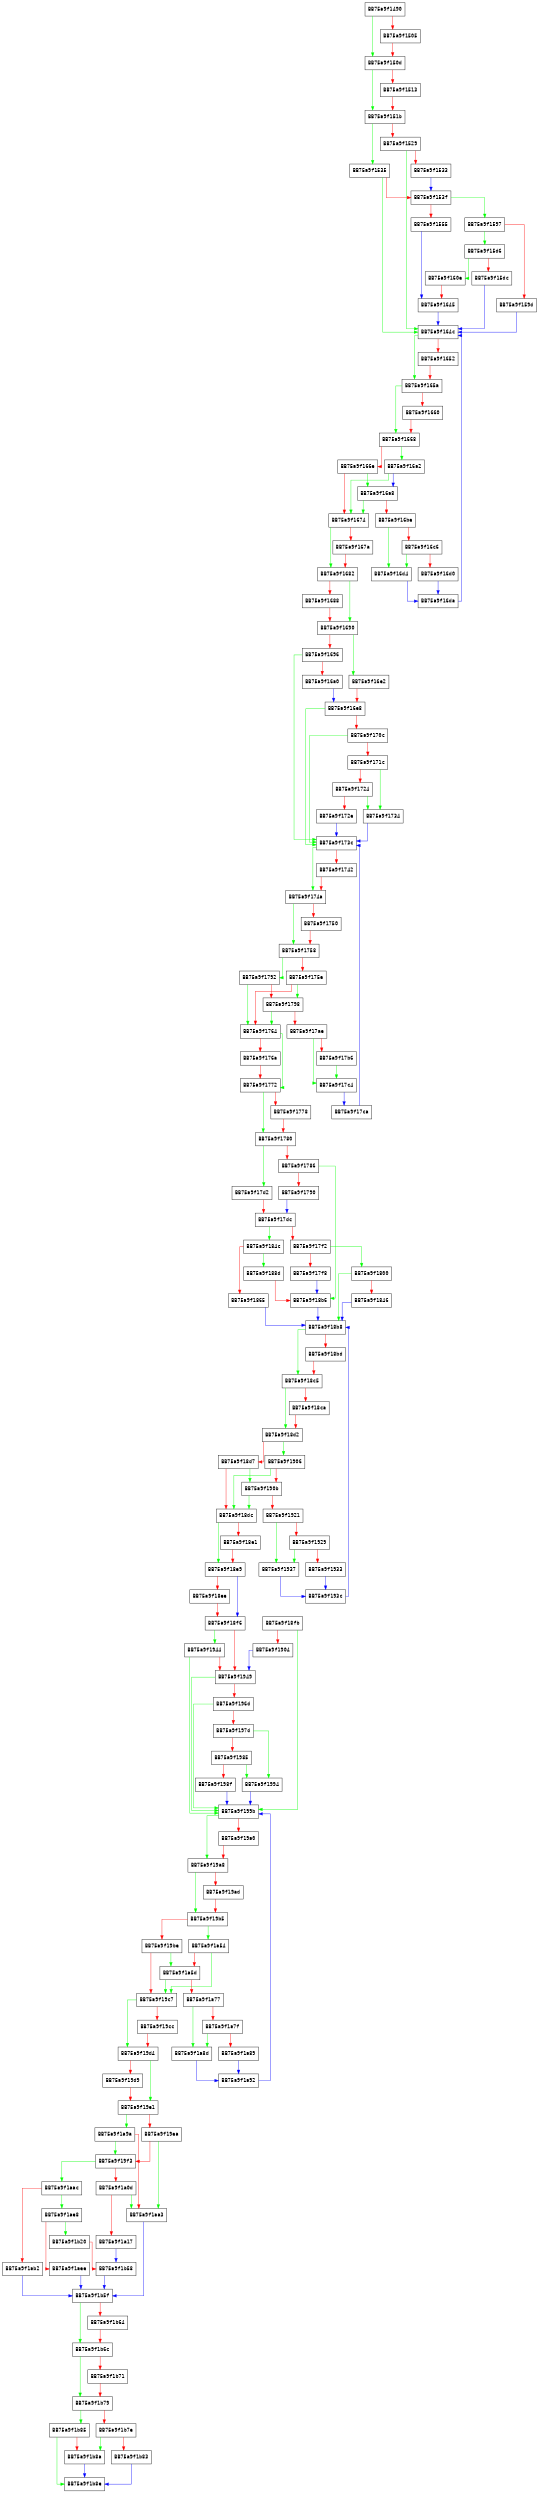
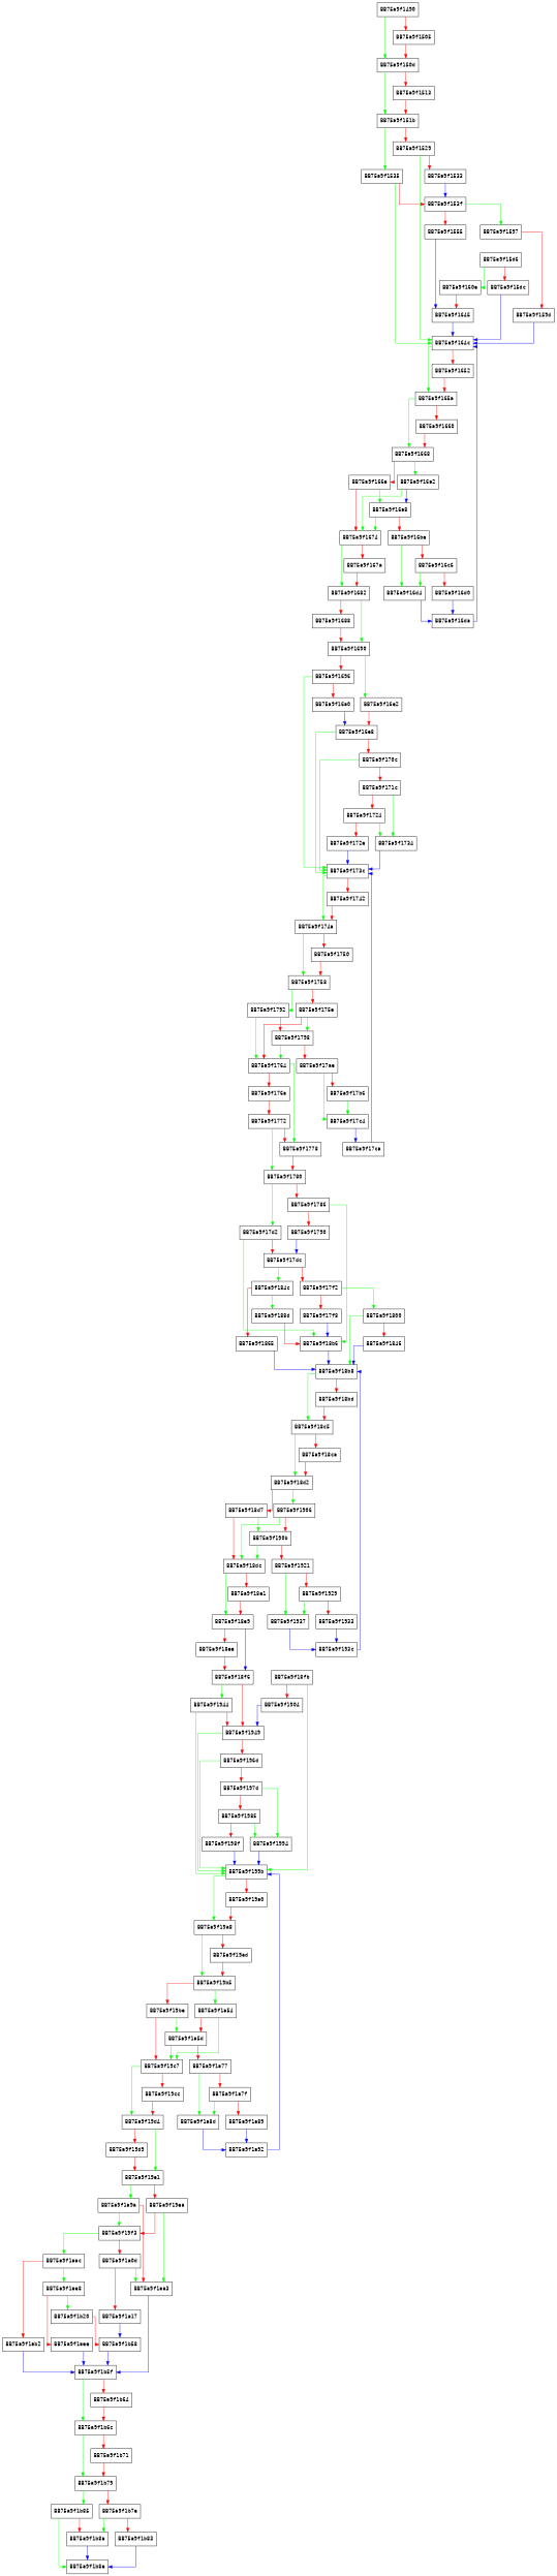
  digraph {
    fontname="DejaVu Sans Mono"
    splines=ortho
    node [fontname="DejaVu Sans Mono" shape=box]
    edge [color=red fontname="DejaVu Sans Mono"]
    BB75a9f1490
    BB75a9f150d
    BB75a9f1505
    BB75a9f151b
    BB75a9f1513
    BB75a9f1535
    BB75a9f1529
    BB75a9f164c
    BB75a9f153f
    BB75a9f1533
    BB75a9f165a
    BB75a9f1652
    BB75a9f1597
    BB75a9f1555
    BB75a9f1668
    BB75a9f1660
    BB75a9f15d6
    BB75a9f159d
    BB75a9f1645
    BB75a9f160e
    BB75a9f15dc
    BB75a9f16a2
    BB75a9f166e
    BB75a9f16a8
    BB75a9f1674
    BB75a9f16be
    BB75a9f1682
    BB75a9f167a
    BB75a9f16d4
    BB75a9f16c6
    BB75a9f1690
    BB75a9f1688
    BB75a9f16e2
    BB75a9f1696
    BB75a9f16e8
    BB75a9f173c
    BB75a9f16a0
    BB75a9f174a
    BB75a9f1742
    BB75a9f170c
    BB75a9f1758
    BB75a9f1750
    BB75a9f171c
    BB75a9f16da
    BB75a9f16d0
    BB75a9f1734
    BB75a9f1724
    BB75a9f172e
    BB75a9f1792
    BB75a9f175e
    BB75a9f1798
    BB75a9f1764
    BB75a9f17ae
    BB75a9f1772
    BB75a9f176a
    BB75a9f17c4
    BB75a9f17b6
    BB75a9f1780
    BB75a9f1778
    BB75a9f17d2
    BB75a9f1786
    BB75a9f18b6
    BB75a9f17dc
    BB75a9f1790
    BB75a9f18b8
    BB75a9f184c
    BB75a9f17f2
    BB75a9f18c5
    BB75a9f18bd
    BB75a9f188d
    BB75a9f1865
    BB75a9f1800
    BB75a9f17f8
    BB75a9f17ca
    BB75a9f1846
    BB75a9f18d2
    BB75a9f18ca
    BB75a9f1906
    BB75a9f18d7
    BB75a9f190b
    BB75a9f18dc
    BB75a9f1921
    BB75a9f18e9
    BB75a9f18e1
    BB75a9f1937
    BB75a9f1929
    BB75a9f18f6
    BB75a9f18ee
    BB75a9f1944
    BB75a9f1949
    BB75a9f199b
    BB75a9f18fb
    BB75a9f1904
    BB75a9f19a8
    BB75a9f19a0
    BB75a9f196d
    BB75a9f19b5
    BB75a9f19ad
    BB75a9f197d
    BB75a9f193c
    BB75a9f1933
    BB75a9f1994
    BB75a9f1985
    BB75a9f198f
    BB75a9f1a54
    BB75a9f19be
    BB75a9f1a5d
    BB75a9f19c7
    BB75a9f1a77
    BB75a9f19d4
    BB75a9f19cc
    BB75a9f1a8d
    BB75a9f1a7f
    BB75a9f19e1
    BB75a9f19d9
    BB75a9f1a9a
    BB75a9f19ea
    BB75a9f1aa3
    BB75a9f19f3
    BB75a9f1b5f
    BB75a9f1aac
    BB75a9f1a0d
    BB75a9f1b6c
    BB75a9f1b64
    BB75a9f1ae8
    BB75a9f1ab2
    BB75a9f1a17
    BB75a9f1b20
    BB75a9f1aee
    BB75a9f1b58
    BB75a9f1a92
    BB75a9f1a89
    BB75a9f1b79
    BB75a9f1b71
    BB75a9f1b85
    BB75a9f1b7e
    BB75a9f1b8a
    BB75a9f1b8e
    BB75a9f1b83
    BB75a9f1490 -> BB75a9f150d [color=green]
    BB75a9f1490 -> BB75a9f1505
    BB75a9f150d -> BB75a9f151b [color=green]
    BB75a9f150d -> BB75a9f1513
    BB75a9f1505 -> BB75a9f150d
    BB75a9f151b -> BB75a9f1535 [color=green]
    BB75a9f151b -> BB75a9f1529
    BB75a9f1513 -> BB75a9f151b
    BB75a9f1535 -> BB75a9f164c [color=green]
    BB75a9f1535 -> BB75a9f153f
    BB75a9f1529 -> BB75a9f164c [color=green]
    BB75a9f1529 -> BB75a9f1533
    BB75a9f164c -> BB75a9f165a [color=green]
    BB75a9f164c -> BB75a9f1652
    BB75a9f153f -> BB75a9f1597 [color=green]
    BB75a9f153f -> BB75a9f1555
    BB75a9f1533 -> BB75a9f153f [color=blue]
    BB75a9f165a -> BB75a9f1668 [color=green]
    BB75a9f165a -> BB75a9f1660
    BB75a9f1652 -> BB75a9f165a
-   BB75a9f1597 -> BB75a9f15d6 [color=green]
    BB75a9f1597 -> BB75a9f159d
    BB75a9f1555 -> BB75a9f1645 [color=blue]
    BB75a9f1668 -> BB75a9f16a2 [color=green]
    BB75a9f1668 -> BB75a9f166e
    BB75a9f1660 -> BB75a9f1668
    BB75a9f15d6 -> BB75a9f160e [color=green]
    BB75a9f15d6 -> BB75a9f15dc
    BB75a9f159d -> BB75a9f164c [color=blue]
    BB75a9f1645 -> BB75a9f164c [color=blue]
    BB75a9f160e -> BB75a9f1645
    BB75a9f15dc -> BB75a9f164c [color=blue]
    BB75a9f16a2 -> BB75a9f16a8 [color=blue]
    BB75a9f16a2 -> BB75a9f1674 [color=green]
    BB75a9f166e -> BB75a9f16a8 [color=green]
    BB75a9f166e -> BB75a9f1674
    BB75a9f16a8 -> BB75a9f1674 [color=green]
    BB75a9f16a8 -> BB75a9f16be
    BB75a9f1674 -> BB75a9f1682 [color=green]
    BB75a9f1674 -> BB75a9f167a
    BB75a9f16be -> BB75a9f16d4 [color=green]
    BB75a9f16be -> BB75a9f16c6
    BB75a9f1682 -> BB75a9f1690 [color=green]
    BB75a9f1682 -> BB75a9f1688
    BB75a9f167a -> BB75a9f1682
    BB75a9f16d4 -> BB75a9f16da [color=blue]
    BB75a9f16c6 -> BB75a9f16d4 [color=green]
    BB75a9f16c6 -> BB75a9f16d0
    BB75a9f1690 -> BB75a9f16e2 [color=green]
    BB75a9f1690 -> BB75a9f1696
    BB75a9f1688 -> BB75a9f1690
    BB75a9f16e2 -> BB75a9f16e8
    BB75a9f1696 -> BB75a9f173c [color=green]
    BB75a9f1696 -> BB75a9f16a0
    BB75a9f16e8 -> BB75a9f173c [color=green]
    BB75a9f16e8 -> BB75a9f170c
    BB75a9f173c -> BB75a9f174a [color=green]
    BB75a9f173c -> BB75a9f1742
    BB75a9f16a0 -> BB75a9f16e8 [color=blue]
    BB75a9f174a -> BB75a9f1758 [color=green]
    BB75a9f174a -> BB75a9f1750
    BB75a9f1742 -> BB75a9f174a
    BB75a9f170c -> BB75a9f173c [color=green]
    BB75a9f170c -> BB75a9f171c
    BB75a9f1758 -> BB75a9f1792 [color=green]
    BB75a9f1758 -> BB75a9f175e
    BB75a9f1750 -> BB75a9f1758
    BB75a9f171c -> BB75a9f1734 [color=green]
    BB75a9f171c -> BB75a9f1724
    BB75a9f16da -> BB75a9f164c [color=blue]
    BB75a9f16d0 -> BB75a9f16da [color=blue]
    BB75a9f1734 -> BB75a9f173c [color=blue]
    BB75a9f1724 -> BB75a9f1734 [color=green]
    BB75a9f1724 -> BB75a9f172e
    BB75a9f172e -> BB75a9f173c [color=blue]
    BB75a9f1792 -> BB75a9f1798
    BB75a9f1792 -> BB75a9f1764 [color=green]
    BB75a9f175e -> BB75a9f1798 [color=green]
    BB75a9f175e -> BB75a9f1764
    BB75a9f1798 -> BB75a9f1764 [color=green]
    BB75a9f1798 -> BB75a9f17ae
-   BB75a9f1764 -> BB75a9f1772 [color=green]
+   BB75a9f1764 -> BB75a9f1778 [color=green]
    BB75a9f1764 -> BB75a9f176a
    BB75a9f17ae -> BB75a9f17c4 [color=green]
    BB75a9f17ae -> BB75a9f17b6
    BB75a9f1772 -> BB75a9f1780 [color=green]
    BB75a9f1772 -> BB75a9f1778
    BB75a9f176a -> BB75a9f1772
    BB75a9f17c4 -> BB75a9f17ca [color=blue]
    BB75a9f17b6 -> BB75a9f17c4 [color=green]
    BB75a9f1780 -> BB75a9f17d2 [color=green]
    BB75a9f1780 -> BB75a9f1786
    BB75a9f1778 -> BB75a9f1780
+   BB75a9f17d2 -> BB75a9f18b6 [color=green]
    BB75a9f17d2 -> BB75a9f17dc
    BB75a9f1786 -> BB75a9f18b6 [color=green]
    BB75a9f1786 -> BB75a9f1790
    BB75a9f18b6 -> BB75a9f18b8 [color=blue]
    BB75a9f17dc -> BB75a9f184c [color=green]
    BB75a9f17dc -> BB75a9f17f2
    BB75a9f1790 -> BB75a9f17dc [color=blue]
    BB75a9f18b8 -> BB75a9f18c5 [color=green]
    BB75a9f18b8 -> BB75a9f18bd
    BB75a9f184c -> BB75a9f188d [color=green]
    BB75a9f184c -> BB75a9f1865
    BB75a9f17f2 -> BB75a9f1800 [color=green]
    BB75a9f17f2 -> BB75a9f17f8
    BB75a9f18c5 -> BB75a9f18d2 [color=green]
    BB75a9f18c5 -> BB75a9f18ca
    BB75a9f18bd -> BB75a9f18c5
    BB75a9f188d -> BB75a9f18b6
    BB75a9f1865 -> BB75a9f18b8 [color=blue]
    BB75a9f1800 -> BB75a9f18b8 [color=green]
    BB75a9f1800 -> BB75a9f1846
    BB75a9f17f8 -> BB75a9f18b6 [color=blue]
    BB75a9f17ca -> BB75a9f173c [color=blue]
    BB75a9f1846 -> BB75a9f18b8 [color=blue]
    BB75a9f18d2 -> BB75a9f1906 [color=green]
    BB75a9f18d2 -> BB75a9f18d7
    BB75a9f18ca -> BB75a9f18d2
    BB75a9f1906 -> BB75a9f190b
    BB75a9f1906 -> BB75a9f18dc [color=green]
    BB75a9f18d7 -> BB75a9f190b [color=green]
    BB75a9f18d7 -> BB75a9f18dc
    BB75a9f190b -> BB75a9f18dc [color=green]
    BB75a9f190b -> BB75a9f1921
    BB75a9f18dc -> BB75a9f18e9 [color=green]
    BB75a9f18dc -> BB75a9f18e1
    BB75a9f1921 -> BB75a9f1937 [color=green]
    BB75a9f1921 -> BB75a9f1929
    BB75a9f18e9 -> BB75a9f18f6 [color=blue]
    BB75a9f18e9 -> BB75a9f18ee
    BB75a9f18e1 -> BB75a9f18e9
    BB75a9f1937 -> BB75a9f193c [color=blue]
    BB75a9f1929 -> BB75a9f1937 [color=green]
    BB75a9f1929 -> BB75a9f1933
    BB75a9f18f6 -> BB75a9f1944 [color=green]
    BB75a9f18f6 -> BB75a9f1949
    BB75a9f18ee -> BB75a9f18f6
    BB75a9f1944 -> BB75a9f1949
    BB75a9f1944 -> BB75a9f199b [color=green]
    BB75a9f1949 -> BB75a9f199b [color=green]
    BB75a9f1949 -> BB75a9f196d
    BB75a9f199b -> BB75a9f19a8 [color=green]
    BB75a9f199b -> BB75a9f19a0
    BB75a9f18fb -> BB75a9f199b [color=green]
    BB75a9f18fb -> BB75a9f1904
    BB75a9f1904 -> BB75a9f1949 [color=blue]
    BB75a9f19a8 -> BB75a9f19b5 [color=green]
    BB75a9f19a8 -> BB75a9f19ad
    BB75a9f19a0 -> BB75a9f19a8
    BB75a9f196d -> BB75a9f199b [color=green]
    BB75a9f196d -> BB75a9f197d
    BB75a9f19b5 -> BB75a9f1a54 [color=green]
    BB75a9f19b5 -> BB75a9f19be
    BB75a9f19ad -> BB75a9f19b5
    BB75a9f197d -> BB75a9f1994 [color=green]
    BB75a9f197d -> BB75a9f1985
    BB75a9f193c -> BB75a9f18b8 [color=blue]
    BB75a9f1933 -> BB75a9f193c [color=blue]
    BB75a9f1994 -> BB75a9f199b [color=blue]
    BB75a9f1985 -> BB75a9f1994 [color=green]
    BB75a9f1985 -> BB75a9f198f
    BB75a9f198f -> BB75a9f199b [color=blue]
    BB75a9f1a54 -> BB75a9f1a5d
    BB75a9f1a54 -> BB75a9f19c7 [color=green]
    BB75a9f19be -> BB75a9f1a5d [color=green]
    BB75a9f19be -> BB75a9f19c7
    BB75a9f1a5d -> BB75a9f19c7 [color=green]
    BB75a9f1a5d -> BB75a9f1a77
    BB75a9f19c7 -> BB75a9f19d4 [color=green]
    BB75a9f19c7 -> BB75a9f19cc
    BB75a9f1a77 -> BB75a9f1a8d [color=green]
    BB75a9f1a77 -> BB75a9f1a7f
    BB75a9f19d4 -> BB75a9f19e1 [color=green]
    BB75a9f19d4 -> BB75a9f19d9
    BB75a9f19cc -> BB75a9f19d4
    BB75a9f1a8d -> BB75a9f1a92 [color=blue]
    BB75a9f1a7f -> BB75a9f1a8d [color=green]
    BB75a9f1a7f -> BB75a9f1a89
    BB75a9f19e1 -> BB75a9f1a9a [color=green]
    BB75a9f19e1 -> BB75a9f19ea
    BB75a9f19d9 -> BB75a9f19e1
    BB75a9f1a9a -> BB75a9f1aa3
    BB75a9f1a9a -> BB75a9f19f3 [color=green]
    BB75a9f19ea -> BB75a9f1aa3 [color=green]
    BB75a9f19ea -> BB75a9f19f3
    BB75a9f1aa3 -> BB75a9f1b5f [color=blue]
    BB75a9f19f3 -> BB75a9f1aac [color=green]
    BB75a9f19f3 -> BB75a9f1a0d
    BB75a9f1b5f -> BB75a9f1b6c [color=green]
    BB75a9f1b5f -> BB75a9f1b64
    BB75a9f1aac -> BB75a9f1ae8 [color=green]
    BB75a9f1aac -> BB75a9f1ab2
    BB75a9f1a0d -> BB75a9f1aa3 [color=green]
    BB75a9f1a0d -> BB75a9f1a17
    BB75a9f1b6c -> BB75a9f1b79 [color=green]
    BB75a9f1b6c -> BB75a9f1b71
    BB75a9f1b64 -> BB75a9f1b6c
    BB75a9f1ae8 -> BB75a9f1b20 [color=green]
    BB75a9f1ae8 -> BB75a9f1aee
    BB75a9f1ab2 -> BB75a9f1b5f [color=blue]
    BB75a9f1a17 -> BB75a9f1b58 [color=blue]
    BB75a9f1b20 -> BB75a9f1b58
    BB75a9f1aee -> BB75a9f1b5f [color=blue]
    BB75a9f1b58 -> BB75a9f1b5f [color=blue]
    BB75a9f1a92 -> BB75a9f199b [color=blue]
    BB75a9f1a89 -> BB75a9f1a92 [color=blue]
    BB75a9f1b79 -> BB75a9f1b85 [color=green]
    BB75a9f1b79 -> BB75a9f1b7e
    BB75a9f1b71 -> BB75a9f1b79
    BB75a9f1b85 -> BB75a9f1b8a
    BB75a9f1b85 -> BB75a9f1b8e [color=green]
    BB75a9f1b7e -> BB75a9f1b8a [color=green]
    BB75a9f1b7e -> BB75a9f1b83
    BB75a9f1b8a -> BB75a9f1b8e [color=blue]
    BB75a9f1b83 -> BB75a9f1b8e [color=blue]
  }
